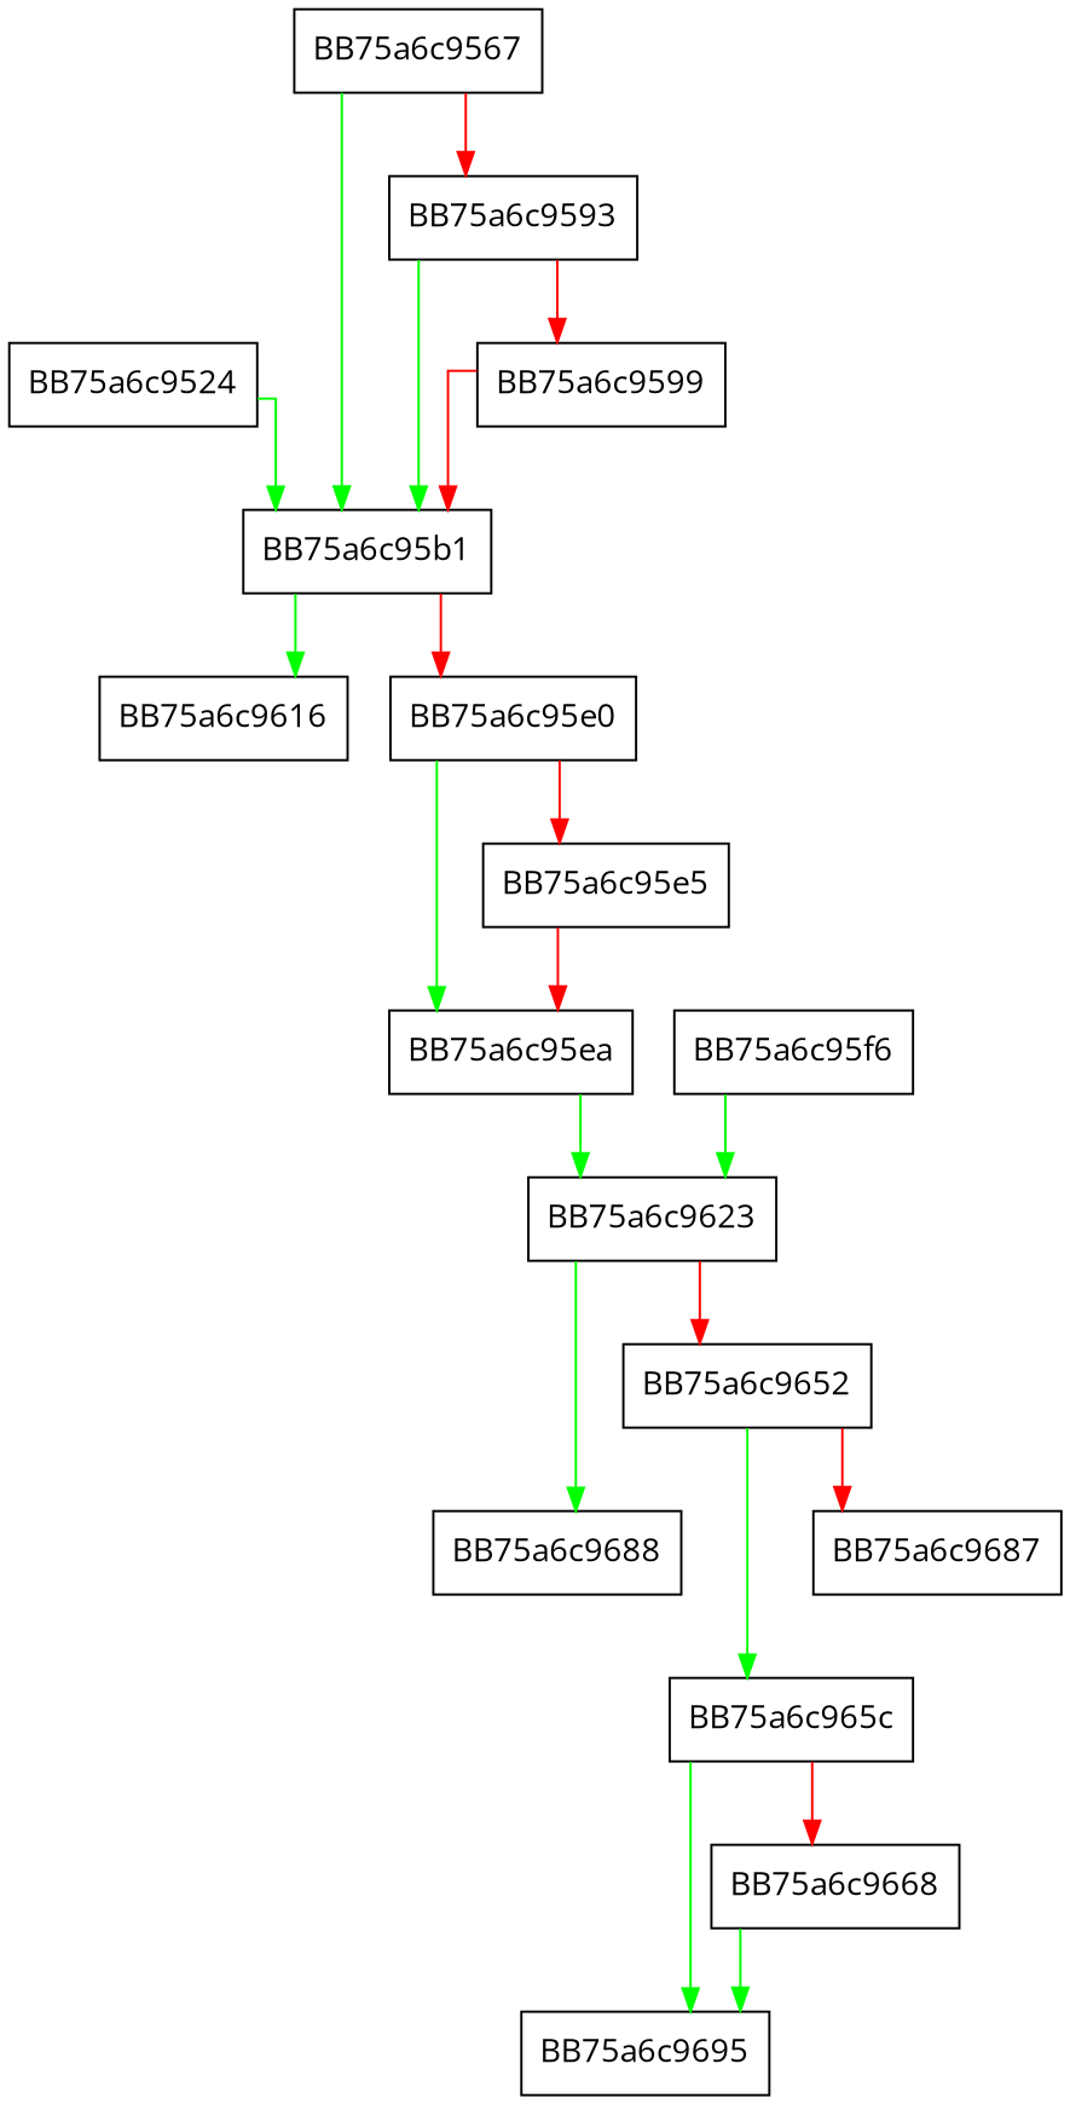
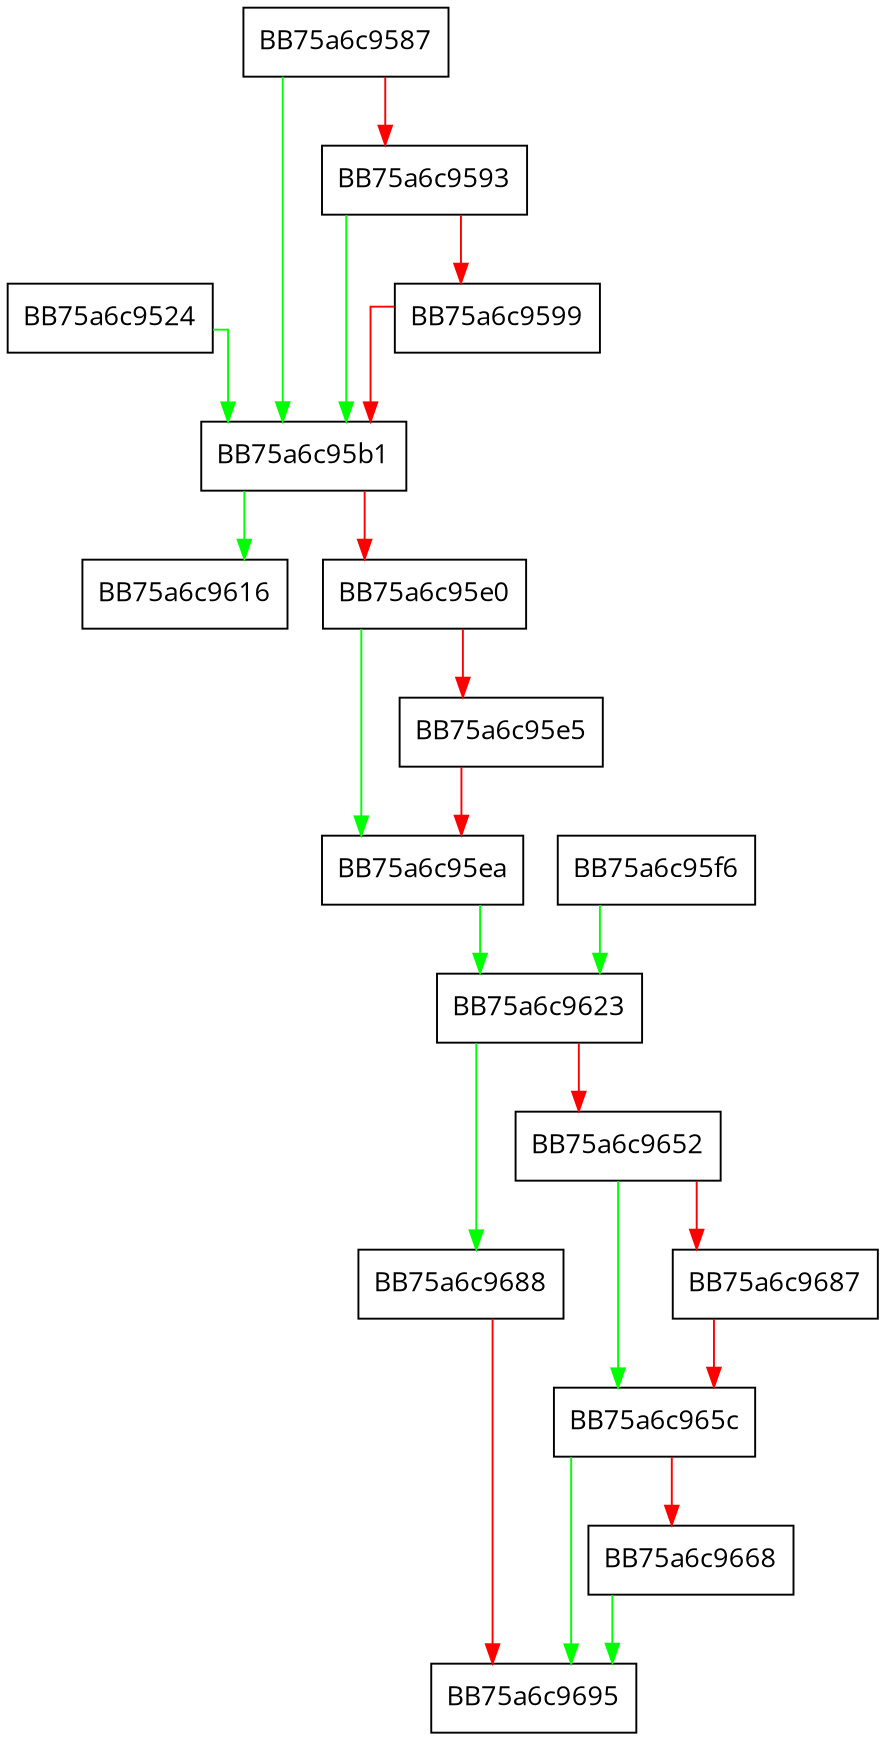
  digraph {
    fontname="Open Sans"
    splines=ortho
    node [fontname="Open Sans" shape=box]
    edge [color=green fontname="Open Sans"]
    BB75a6c9524
    BB75a6c95b1
    BB75a6c9616
    BB75a6c95e0
-   BB75a6c9587 [label=BB75a6c9567]
+   BB75a6c9587
    BB75a6c9593
    BB75a6c95ea
    BB75a6c95e5
    BB75a6c9599
    BB75a6c9623
    BB75a6c9688
    BB75a6c9652
    BB75a6c95f6
    BB75a6c9695
    BB75a6c965c
    n16 [label=BB75a6c9687]
    BB75a6c9668
    BB75a6c9524 -> BB75a6c95b1
    BB75a6c95b1 -> BB75a6c9616
    BB75a6c95b1 -> BB75a6c95e0 [color=red]
    BB75a6c95e0 -> BB75a6c95ea
    BB75a6c95e0 -> BB75a6c95e5 [color=red]
    BB75a6c9587 -> BB75a6c95b1
    BB75a6c9587 -> BB75a6c9593 [color=red]
    BB75a6c9593 -> BB75a6c95b1
    BB75a6c9593 -> BB75a6c9599 [color=red]
    BB75a6c95ea -> BB75a6c9623
    BB75a6c95e5 -> BB75a6c95ea [color=red]
    BB75a6c9599 -> BB75a6c95b1 [color=red]
    BB75a6c9623 -> BB75a6c9688
    BB75a6c9623 -> BB75a6c9652 [color=red]
+   BB75a6c9688 -> BB75a6c9695 [color=red]
    BB75a6c9652 -> BB75a6c965c
    BB75a6c9652 -> n16 [color=red]
    BB75a6c95f6 -> BB75a6c9623
    BB75a6c965c -> BB75a6c9695
    BB75a6c965c -> BB75a6c9668 [color=red]
+   n16 -> BB75a6c965c [color=red]
    BB75a6c9668 -> BB75a6c9695
  }
